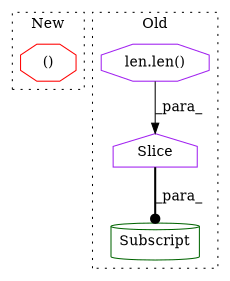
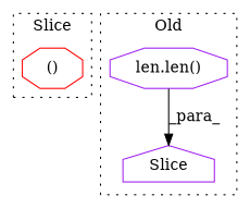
  digraph {
    node [color=purple shape=octagon]
    n1 [a=54 color=red l=55 label="()" s=14211]
    n2 [a=80 l=23 label=Slice s=14642 shape=house]
-   n3 [a=63 color=darkgreen l="46,0" label=Subscript s="14620,0" shape=cylinder]
    n4 [a=75 l="4,1" label="len.len()" s="14643,14664"]
    subgraph cluster_1 {
-     label=New
+     label=Slice
      style=dotted
      n1
    }
    subgraph cluster_2 {
      label=Old
      style=dotted
      n2
-     n3
      n4
    }
-   n2 -> n3 [arrowhead=dot label=_para_ style=bold]
    n4 -> n2 [arrowhead=normal label=_para_ style=solid]
  }
